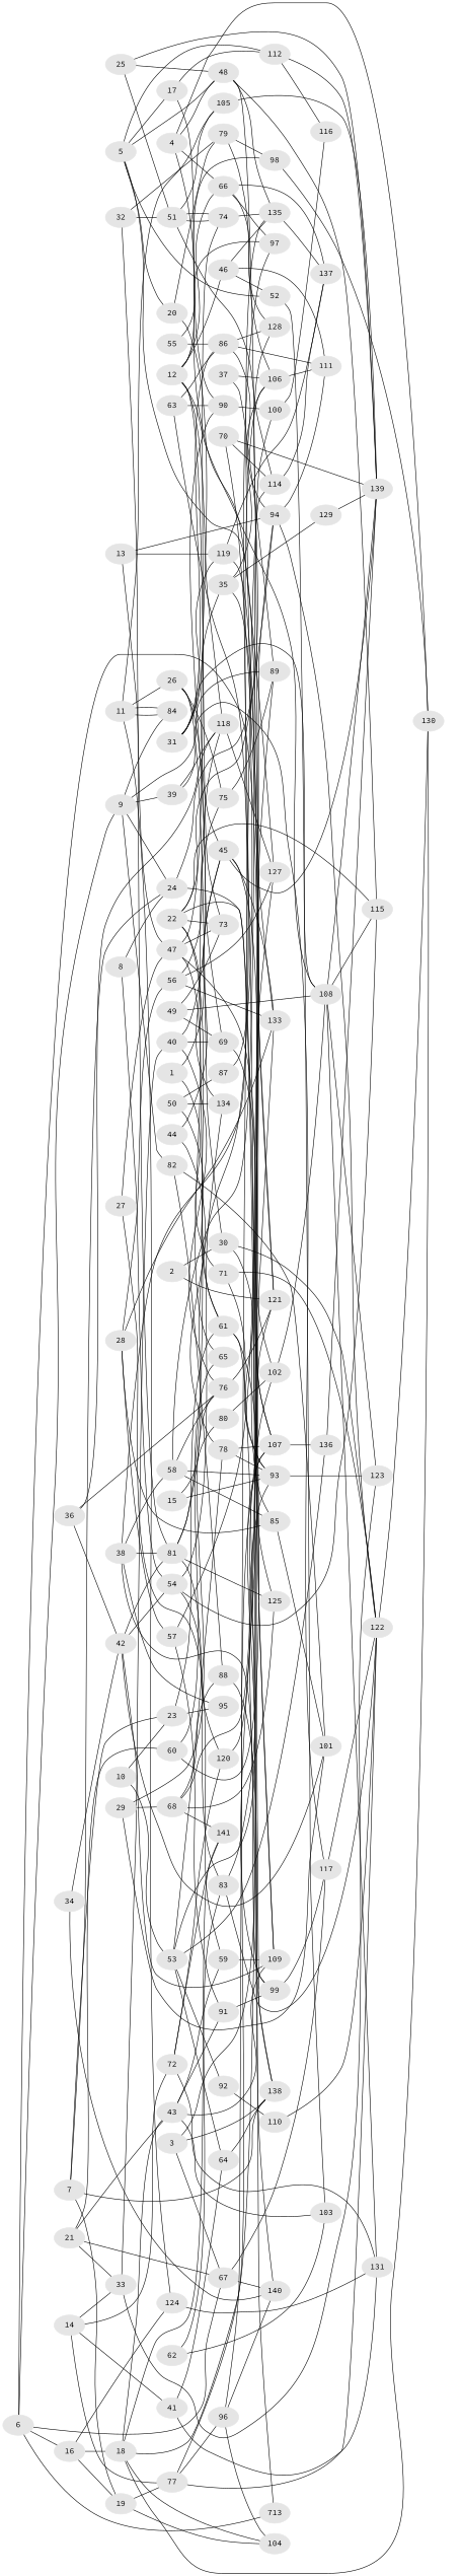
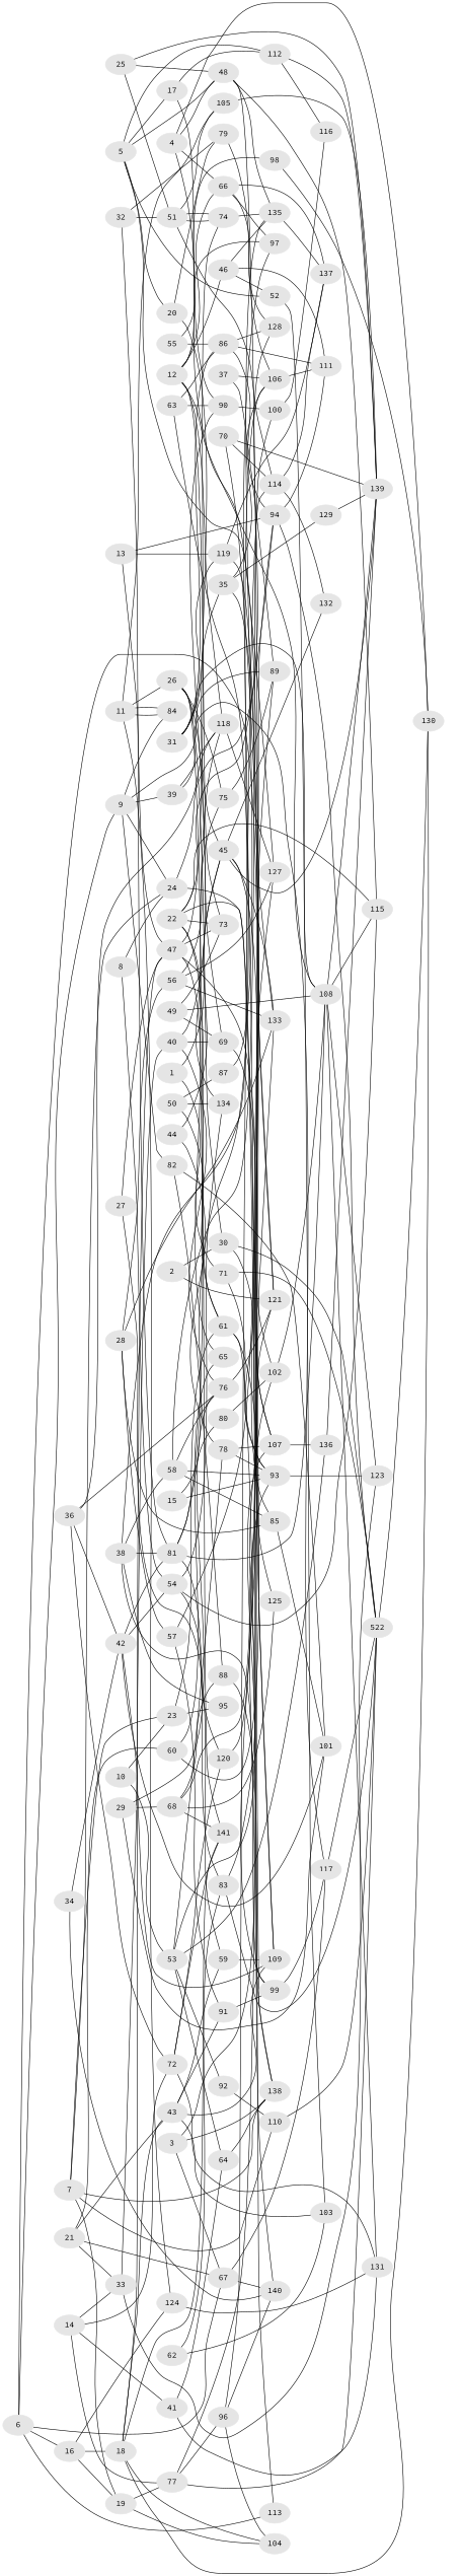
  graph {
    fontname="Source Code Pro"
    rankdir=LR
    node [color=gray90 fontname="Source Code Pro" style=filled]
    edge [fontname="Source Code Pro"]
    1
    45
    71
    133
    139
    102
+   132
    93
-   122
+   122 [label=522]
    2
    30
    121
    3
    67
    138
    140
    117
    123
    4
    48
    66
    127
    130
    115
    135
    128
    97
    137
    5
    17
    20
    52
    112
    90
    79
    103
    116
    6
    9
    16
    107
-   113 [label=713]
+   113
    24
    39
    82
    84
    89
    19
    124
    18
    136
    7
    23
    110
    77
    104
    61
    95
    8
    54
    134
    120
    118
    101
    88
    10
    53
    64
    78
    92
    11
    26
    105
    141
    69
    75
    131
    12
    46
    73
    98
    108
    111
    13
    47
    94
    119
    65
    74
    14
    33
    41
    72
    40
    96
    15
    80
    60
    43
    100
    59
    109
    91
    106
    21
    22
    99
    25
    51
    114
    85
    27
    28
    56
    57
    29
    68
    76
    125
    31
    35
    86
    129
    32
    81
    83
    34
    42
    36
    37
    38
    58
    44
    49
    50
    87
    55
    62
    63
    70
    1 -- 45
    1 -- 71
    45 -- 133
    45 -- 139
    45 -- 102
+   45 -- 132
    71 -- 93
    71 -- 122
    102 -- 108
    93 -- 123
    122 -- 130
    2 -- 30
    2 -- 121
    30 -- 93
    30 -- 122
    3 -- 93
    3 -- 67
    3 -- 138
    67 -- 140
    67 -- 117
    117 -- 122
    4 -- 48
    4 -- 66
    4 -- 127
    4 -- 130
    48 -- 121
    48 -- 115
    48 -- 135
    66 -- 128
    66 -- 97
    66 -- 137
    135 -- 137
    5 -- 133
    5 -- 48
    5 -- 17
    5 -- 20
    5 -- 52
    5 -- 112
    17 -- 112
    17 -- 90
    20 -- 45
    20 -- 79
    52 -- 103
    112 -- 139
    112 -- 116
    90 -- 100
-   79 -- 98
    79 -- 106
    6 -- 67
    6 -- 9
    6 -- 16
    6 -- 107
    6 -- 113
    9 -- 24
    9 -- 39
    9 -- 82
    9 -- 84
    9 -- 89
    16 -- 19
    16 -- 124
    16 -- 18
    107 -- 136
    24 -- 138
    24 -- 128
    39 -- 117
    39 -- 118
    82 -- 101
    82 -- 88
    19 -- 77
    19 -- 104
    124 -- 131
    18 -- 130
-   18 -- 107
+   18 -- 47
    18 -- 104
    18 -- 141
    18 -- 43
    136 -- 139
    7 -- 138
    7 -- 24
    7 -- 19
    7 -- 23
+   7 -- 110
    23 -- 61
    23 -- 95
    110 -- 122
    77 -- 122
    77 -- 89
    77 -- 96
    61 -- 113
    61 -- 99
    8 -- 24
    8 -- 54
    54 -- 115
    54 -- 134
    54 -- 120
    120 -- 133
    118 -- 127
    88 -- 138
    10 -- 23
    10 -- 53
    53 -- 107
    53 -- 136
    53 -- 64
    53 -- 78
    53 -- 92
    64 -- 138
    78 -- 93
    78 -- 107
    92 -- 110
    11 -- 84
    11 -- 84
    11 -- 124
    11 -- 26
    11 -- 105
    26 -- 30
+   26 -- 141
    26 -- 69
    26 -- 75
    105 -- 139
    69 -- 85
    75 -- 89
    12 -- 66
    12 -- 118
    12 -- 46
    12 -- 73
    12 -- 98
    12 -- 108
    46 -- 135
    46 -- 52
    46 -- 111
    98 -- 130
    108 -- 139
    108 -- 123
    108 -- 115
    108 -- 131
    13 -- 47
    13 -- 94
    13 -- 119
    47 -- 107
    47 -- 73
    47 -- 65
    47 -- 74
    94 -- 122
    94 -- 111
    119 -- 121
    119 -- 137
    74 -- 135
    14 -- 77
    14 -- 33
    14 -- 41
    14 -- 72
    33 -- 123
    33 -- 40
    41 -- 64
    41 -- 131
    72 -- 120
    72 -- 141
    72 -- 131
    40 -- 90
    40 -- 69
    40 -- 76
    96 -- 140
    96 -- 104
    96 -- 114
    15 -- 93
    15 -- 80
    80 -- 102
    60 -- 121
    60 -- 65
    43 -- 103
    43 -- 59
    43 -- 109
    43 -- 91
    100 -- 116
    59 -- 109
    91 -- 99
    106 -- 111
    21 -- 67
    21 -- 33
    21 -- 60
    21 -- 43
    22 -- 115
    22 -- 61
    22 -- 134
    22 -- 73
    22 -- 94
    22 -- 109
    99 -- 117
    25 -- 139
    25 -- 48
    25 -- 51
    51 -- 105
    51 -- 74
    51 -- 74
    51 -- 114
+   114 -- 132
    114 -- 137
    85 -- 101
    27 -- 47
    27 -- 59
    28 -- 133
    28 -- 85
    28 -- 56
    28 -- 57
    56 -- 133
    56 -- 127
    56 -- 75
    57 -- 127
    57 -- 91
    29 -- 101
    29 -- 68
    29 -- 76
    68 -- 88
    68 -- 141
    68 -- 94
    68 -- 125
    76 -- 121
    31 -- 108
    31 -- 119
    31 -- 35
    31 -- 86
    35 -- 106
    35 -- 125
    35 -- 129
    86 -- 128
    86 -- 111
    86 -- 94
    129 -- 139
    32 -- 79
    32 -- 51
    32 -- 81
    81 -- 97
    81 -- 118
-   81 -- 125
+   81 -- 108
    81 -- 83
    83 -- 102
    83 -- 122
    34 -- 140
    34 -- 42
    42 -- 54
    42 -- 101
    42 -- 109
    42 -- 81
    36 -- 118
+   36 -- 72
    36 -- 76
    36 -- 42
    37 -- 89
    37 -- 106
    38 -- 95
    38 -- 106
    38 -- 99
    38 -- 81
    38 -- 58
    58 -- 93
    58 -- 100
    58 -- 85
    58 -- 76
    44 -- 45
    44 -- 78
    49 -- 69
    49 -- 73
    49 -- 108
    50 -- 61
    50 -- 134
    50 -- 87
    87 -- 135
    55 -- 97
    55 -- 86
    62 -- 103
    62 -- 83
    63 -- 140
    63 -- 90
    63 -- 86
    70 -- 139
    70 -- 109
    70 -- 114
  }
